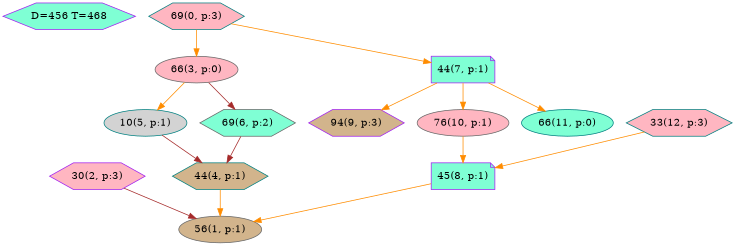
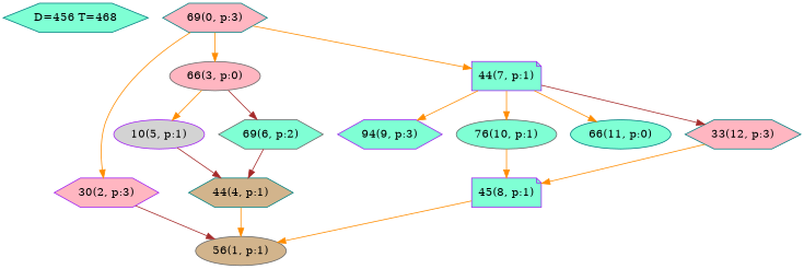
  digraph {
    node [color=teal fillcolor=aquamarine shape=hexagon style=filled]
    edge [color=darkorange]
-   n1 [color=purple label="D=456 T=468"]
+   n1 [label="D=456 T=468"]
    n2 [fillcolor=lightpink label="69(0, p:3)"]
    n3 [color=purple fillcolor=lightpink label="30(2, p:3)"]
    n4 [color=gray40 fillcolor=lightpink label="66(3, p:0)" shape=ellipse]
    n5 [color=purple label="44(7, p:1)" shape=note]
    n6 [color=gray40 fillcolor=tan label="56(1, p:1)" shape=ellipse]
-   n7 [fillcolor=lightgrey label="10(5, p:1)" shape=ellipse]
+   n7 [color=purple fillcolor=lightgrey label="10(5, p:1)" shape=ellipse]
    n8 [color=gray40 label="69(6, p:2)"]
-   n9 [color=purple fillcolor=tan label="94(9, p:3)"]
-   n10 [color=gray40 fillcolor=lightpink label="76(10, p:1)" shape=ellipse]
+   n9 [color=purple label="94(9, p:3)"]
+   n10 [color=gray40 label="76(10, p:1)" shape=ellipse]
    n11 [label="66(11, p:0)" shape=ellipse]
    n12 [fillcolor=lightpink label="33(12, p:3)"]
    n13 [fillcolor=tan label="44(4, p:1)"]
    n14 [color=purple label="45(8, p:1)" shape=note]
+   n2 -> n3
    n2 -> n4
    n2 -> n5
    n3 -> n6 [color=brown]
    n4 -> n7
    n4 -> n8 [color=brown]
    n5 -> n9
    n5 -> n10
    n5 -> n11
+   n5 -> n12 [color=brown]
    n7 -> n13 [color=brown]
    n8 -> n13 [color=brown]
    n10 -> n14
    n12 -> n14
    n13 -> n6
    n14 -> n6
  }
